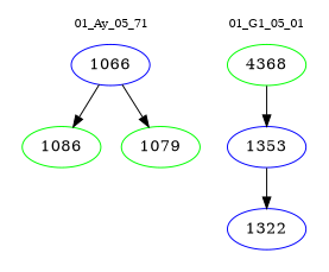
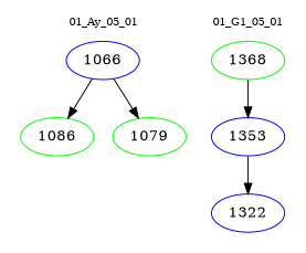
  digraph {
    node [color=blue]
    edge [color=black]
    n1 [label=1066]
    n2 [color=green label=1086]
    n3 [color=green label=1079]
    n4 [label=1353]
    n5 [label=1322]
-   n6 [color=green label=4368]
+   n6 [color=green label=1368]
    subgraph cluster_1 {
      color=white
      fontsize=10
-     label="01_Ay_05_71"
+     label="01_Ay_05_01"
      n1
      n2
      n3
    }
    subgraph cluster_2 {
      color=white
      fontsize=10
      label="01_G1_05_01"
      n4
      n5
      n6
    }
    n1 -> n2
    n1 -> n3
    n4 -> n5
    n6 -> n4
  }
